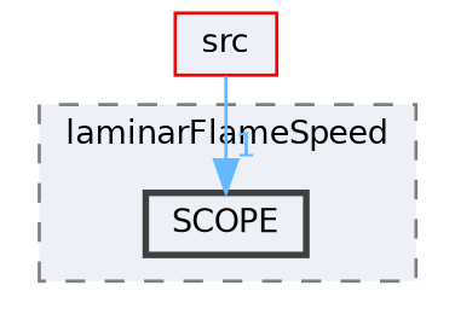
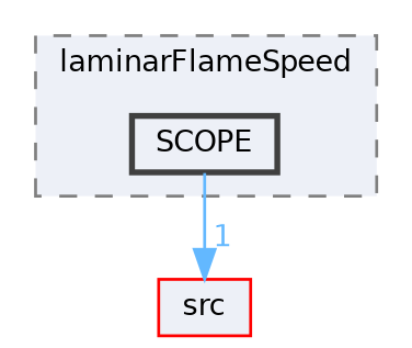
  digraph {
    compound=true
    node [fillcolor="#edf0f7" fontname=Helvetica fontsize=10 shape=box]
    n1 [color=grey25 height=0.2 label=SCOPE style="filled,bold" width=0.4]
    n2 [color=red height=0.2 label=src style=filled width=0.4]
    subgraph cluster_1 {
      bgcolor="#edf0f7"
      fontname=Helvetica
      fontsize=10
      label=laminarFlameSpeed
      pencolor=grey50
      style="filled,dashed"
      n1
    }
-   n2 -> n1 [color=steelblue1 fontcolor=steelblue1 fontname=Helvetica fontsize=10 headlabel=1 labeldistance=1.5 labelfontname=Helvetica labelfontsize=10]
+   n1 -> n2 [color=steelblue1 fontcolor=steelblue1 fontname=Helvetica fontsize=10 headlabel=1 labeldistance=1.5 labelfontname=Helvetica labelfontsize=10]
  }
